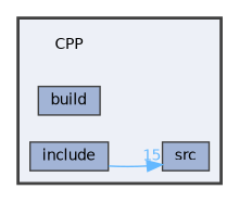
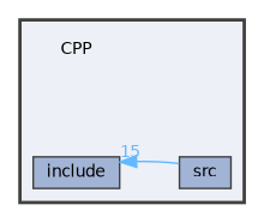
  digraph {
    compound=true
    rankdir=LR
    node [fontname=Helvetica fontsize=10 shape=box color=grey25 fillcolor="#a2b4d6" style=filled]
    n1 [height=0.2 label=CPP shape=plaintext width=0.4 color="" fillcolor="" style=""]
-   n2 [height=0.2 label=build width=0.4]
    n3 [height=0.2 label=include width=0.4]
    n4 [height=0.2 label=src width=0.4]
    subgraph cluster_1 {
      bgcolor="#edf0f7"
      fontname=Helvetica
      fontsize=10
      pencolor=grey25
      style="filled,bold"
      n1
-     n2
      n3
      n4
    }
-   n3 -> n4 [color=steelblue1 fontcolor=steelblue1 fontname=Helvetica fontsize=10 headlabel=15 labeldistance=1.5 labelfontname=Helvetica labelfontsize=10]
+   n4 -> n3 [color=steelblue1 fontcolor=steelblue1 fontname=Helvetica fontsize=10 headlabel=15 labeldistance=1.5 labelfontname=Helvetica labelfontsize=10]
  }
